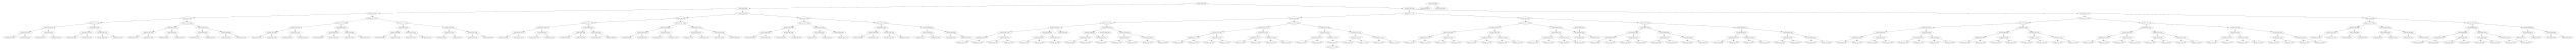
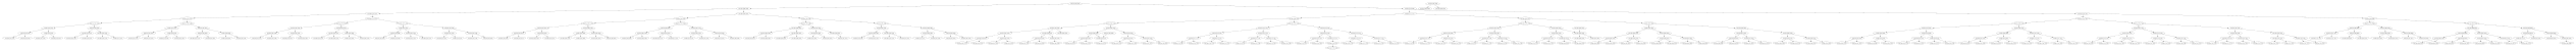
  digraph {
    fontname="Liberation Serif"
    node [fontname="Liberation Serif"]
    edge [fontname="Liberation Serif"]
    n1 [label="Node{data=[3604, 3604]}"]
    n2 [label="Node{data=[3049, 3049]}"]
    n3 [label="Node{data=[6344, 6344]}"]
    n4 [label="Node{data=[1501, 1501]}"]
    n5 [label="Node{data=[3081, 3081]}"]
    n6 [label="Node{data=[3757, 3757]}"]
    n7 [label="Node{data=[7630, 7630]}"]
    n8 [label="Node{data=[1253, 1253]}"]
    n9 [label="Node{data=[2207, 2207]}"]
    n10 [label="Node{data=[3065, 3065]}"]
    n11 [label="Node{data=[3588, 3588]}"]
    n12 [label="Node{data=[1245, 1245]}"]
    n13 [label="Node{data=[1448, 1448]}"]
    n14 [label="Node{data=[1919, 1919]}"]
    n15 [label="Node{data=[2215, 2215]}"]
    n16 [label="Node{data=[1241, 1241]}"]
    n17 [label="Node{data=[1249, 1249]}"]
    n18 [label="Node{data=[1257, 1257]}"]
    n19 [label="Node{data=[1497, 1497]}"]
    n20 [label="Node{data=[1239, 1239]}"]
    n21 [label="Node{data=[1243, 1243]}"]
    n22 [label="Node{data=[1247, 1247]}"]
    n23 [label="Node{data=[1251, 1251]}"]
    n24 [label="Node{data=[1053, 1053]}"]
    n25 [label="Node{data=[1240, 1240]}"]
    n26 [label="Node{data=[1242, 1242]}"]
    n27 [label="Node{data=[1244, 1244]}"]
    n28 [label="Node{data=[1246, 1246]}"]
    n29 [label="Node{data=[1248, 1248]}"]
    n30 [label="Node{data=[1250, 1250]}"]
    n31 [label="Node{data=[1252, 1252]}"]
    n32 [label="Node{data=[1255, 1255]}"]
    n33 [label="Node{data=[1259, 1259]}"]
    n34 [label="Node{data=[1495, 1495]}"]
    n35 [label="Node{data=[1499, 1499]}"]
    n36 [label="Node{data=[1254, 1254]}"]
    n37 [label="Node{data=[1256, 1256]}"]
    n38 [label="Node{data=[1258, 1258]}"]
    n39 [label="Node{data=[1266, 1266]}"]
    n40 [label="Node{data=[1470, 1470]}"]
    n41 [label="Node{data=[1496, 1496]}"]
    n42 [label="Node{data=[1498, 1498]}"]
    n43 [label="Node{data=[1500, 1500]}"]
    n44 [label="Node{data=[1505, 1505]}"]
    n45 [label="Node{data=[2203, 2203]}"]
    n46 [label="Node{data=[2211, 2211]}"]
    n47 [label="Node{data=[2219, 2219]}"]
    n48 [label="Node{data=[1503, 1503]}"]
    n49 [label="Node{data=[1507, 1507]}"]
    n50 [label="Node{data=[2167, 2167]}"]
    n51 [label="Node{data=[2205, 2205]}"]
    n52 [label="Node{data=[1502, 1502]}"]
    n53 [label="Node{data=[1504, 1504]}"]
    n54 [label="Node{data=[1506, 1506]}"]
    n55 [label="Node{data=[1508, 1508]}"]
    n56 [label="Node{data=[1924, 1924]}"]
    n57 [label="Node{data=[2199, 2199]}"]
    n58 [label="Node{data=[2204, 2204]}"]
    n59 [label="Node{data=[2206, 2206]}"]
    n60 [label="Node{data=[2209, 2209]}"]
    n61 [label="Node{data=[2213, 2213]}"]
    n62 [label="Node{data=[2217, 2217]}"]
    n63 [label="Node{data=[2232, 2232]}"]
    n64 [label="Node{data=[2208, 2208]}"]
    n65 [label="Node{data=[2210, 2210]}"]
    n66 [label="Node{data=[2212, 2212]}"]
    n67 [label="Node{data=[2214, 2214]}"]
    n68 [label="Node{data=[2216, 2216]}"]
    n69 [label="Node{data=[2218, 2218]}"]
    n70 [label="Node{data=[2230, 2230]}"]
    n71 [label="Node{data=[3048, 3048]}"]
    n72 [label="Node{data=[3057, 3057]}"]
    n73 [label="Node{data=[3073, 3073]}"]
    n74 [label="Node{data=[3188, 3188]}"]
    n75 [label="Node{data=[3596, 3596]}"]
    n76 [label="Node{data=[3053, 3053]}"]
    n77 [label="Node{data=[3061, 3061]}"]
    n78 [label="Node{data=[3069, 3069]}"]
    n79 [label="Node{data=[3077, 3077]}"]
    n80 [label="Node{data=[3051, 3051]}"]
    n81 [label="Node{data=[3055, 3055]}"]
    n82 [label="Node{data=[3059, 3059]}"]
    n83 [label="Node{data=[3063, 3063]}"]
    n84 [label="Node{data=[3050, 3050]}"]
    n85 [label="Node{data=[3052, 3052]}"]
    n86 [label="Node{data=[3054, 3054]}"]
    n87 [label="Node{data=[3056, 3056]}"]
    n88 [label="Node{data=[3058, 3058]}"]
    n89 [label="Node{data=[3060, 3060]}"]
    n90 [label="Node{data=[3062, 3062]}"]
    n91 [label="Node{data=[3064, 3064]}"]
    n92 [label="Node{data=[3067, 3067]}"]
    n93 [label="Node{data=[3071, 3071]}"]
    n94 [label="Node{data=[3075, 3075]}"]
    n95 [label="Node{data=[3079, 3079]}"]
    n96 [label="Node{data=[3066, 3066]}"]
    n97 [label="Node{data=[3068, 3068]}"]
    n98 [label="Node{data=[3070, 3070]}"]
    n99 [label="Node{data=[3072, 3072]}"]
    n100 [label="Node{data=[3074, 3074]}"]
    n101 [label="Node{data=[3076, 3076]}"]
    n102 [label="Node{data=[3078, 3078]}"]
    n103 [label="Node{data=[3080, 3080]}"]
    n104 [label="Node{data=[3085, 3085]}"]
    n105 [label="Node{data=[3584, 3584]}"]
    n106 [label="Node{data=[3592, 3592]}"]
    n107 [label="Node{data=[3600, 3600]}"]
    n108 [label="Node{data=[3083, 3083]}"]
    n109 [label="Node{data=[3087, 3087]}"]
    n110 [label="Node{data=[3262, 3262]}"]
    n111 [label="Node{data=[3586, 3586]}"]
    n112 [label="Node{data=[3082, 3082]}"]
    n113 [label="Node{data=[3084, 3084]}"]
    n114 [label="Node{data=[3086, 3086]}"]
    n115 [label="Node{data=[3088, 3088]}"]
    n116 [label="Node{data=[3201, 3201]}"]
    n117 [label="Node{data=[3463, 3463]}"]
    n118 [label="Node{data=[3587, 3587]}"]
    n119 [label="Node{data=[3590, 3590]}"]
    n120 [label="Node{data=[3594, 3594]}"]
    n121 [label="Node{data=[3598, 3598]}"]
    n122 [label="Node{data=[3602, 3602]}"]
    n123 [label="Node{data=[3589, 3589]}"]
    n124 [label="Node{data=[3591, 3591]}"]
    n125 [label="Node{data=[3593, 3593]}"]
    n126 [label="Node{data=[3595, 3595]}"]
    n127 [label="Node{data=[3597, 3597]}"]
    n128 [label="Node{data=[3599, 3599]}"]
    n129 [label="Node{data=[3601, 3601]}"]
    n130 [label="Node{data=[3603, 3603]}"]
    n131 [label="Node{data=[3660, 3660]}"]
    n132 [label="Node{data=[4947, 4947]}"]
    n133 [label="Node{data=[7419, 7419]}"]
    n134 [label="Node{data=[8860, 8860]}"]
    n135 [label="Node{data=[3644, 3644]}"]
    n136 [label="Node{data=[3741, 3741]}"]
    n137 [label="Node{data=[3792, 3792]}"]
    n138 [label="Node{data=[6067, 6067]}"]
    n139 [label="Node{data=[3636, 3636]}"]
    n140 [label="Node{data=[3652, 3652]}"]
    n141 [label="Node{data=[3733, 3733]}"]
    n142 [label="Node{data=[3749, 3749]}"]
    n143 [label="Node{data=[3632, 3632]}"]
    n144 [label="Node{data=[3640, 3640]}"]
    n145 [label="Node{data=[3641, 3641]}"]
    n146 [label="Node{data=[3648, 3648]}"]
    n147 [label="Node{data=[3656, 3656]}"]
    n148 [label="Node{data=[3630, 3630]}"]
    n149 [label="Node{data=[3634, 3634]}"]
    n150 [label="Node{data=[3638, 3638]}"]
    n151 [label="Node{data=[3642, 3642]}"]
    n152 [label="Node{data=[3617, 3617]}"]
    n153 [label="Node{data=[3631, 3631]}"]
    n154 [label="Node{data=[3633, 3633]}"]
    n155 [label="Node{data=[3635, 3635]}"]
    n156 [label="Node{data=[3637, 3637]}"]
    n157 [label="Node{data=[3639, 3639]}"]
    n158 [label="Node{data=[3643, 3643]}"]
    n159 [label="Node{data=[3646, 3646]}"]
    n160 [label="Node{data=[3650, 3650]}"]
    n161 [label="Node{data=[3654, 3654]}"]
    n162 [label="Node{data=[3658, 3658]}"]
    n163 [label="Node{data=[3645, 3645]}"]
    n164 [label="Node{data=[3647, 3647]}"]
    n165 [label="Node{data=[3651, 3651]}"]
    n166 [label="Node{data=[3649, 3649]}"]
    n167 [label="Node{data=[3653, 3653]}"]
    n168 [label="Node{data=[3655, 3655]}"]
    n169 [label="Node{data=[3657, 3657]}"]
    n170 [label="Node{data=[3659, 3659]}"]
    n171 [label="Node{data=[3729, 3729]}"]
    n172 [label="Node{data=[3737, 3737]}"]
    n173 [label="Node{data=[3745, 3745]}"]
    n174 [label="Node{data=[3753, 3753]}"]
    n175 [label="Node{data=[3727, 3727]}"]
    n176 [label="Node{data=[3731, 3731]}"]
    n177 [label="Node{data=[3735, 3735]}"]
    n178 [label="Node{data=[3739, 3739]}"]
    n179 [label="Node{data=[3726, 3726]}"]
    n180 [label="Node{data=[3728, 3728]}"]
    n181 [label="Node{data=[3730, 3730]}"]
    n182 [label="Node{data=[3732, 3732]}"]
    n183 [label="Node{data=[3734, 3734]}"]
    n184 [label="Node{data=[3736, 3736]}"]
    n185 [label="Node{data=[3738, 3738]}"]
    n186 [label="Node{data=[3740, 3740]}"]
    n187 [label="Node{data=[3743, 3743]}"]
    n188 [label="Node{data=[3747, 3747]}"]
    n189 [label="Node{data=[3751, 3751]}"]
    n190 [label="Node{data=[3755, 3755]}"]
    n191 [label="Node{data=[3742, 3742]}"]
    n192 [label="Node{data=[3744, 3744]}"]
    n193 [label="Node{data=[3746, 3746]}"]
    n194 [label="Node{data=[3748, 3748]}"]
    n195 [label="Node{data=[3750, 3750]}"]
    n196 [label="Node{data=[3752, 3752]}"]
    n197 [label="Node{data=[3754, 3754]}"]
    n198 [label="Node{data=[3756, 3756]}"]
    n199 [label="Node{data=[3784, 3784]}"]
    n200 [label="Node{data=[4939, 4939]}"]
    n201 [label="Node{data=[5447, 5447]}"]
    n202 [label="Node{data=[6189, 6189]}"]
    n203 [label="Node{data=[3780, 3780]}"]
    n204 [label="Node{data=[3788, 3788]}"]
    n205 [label="Node{data=[3796, 3796]}"]
    n206 [label="Node{data=[4941, 4941]}"]
    n207 [label="Node{data=[3759, 3759]}"]
    n208 [label="Node{data=[3782, 3782]}"]
    n209 [label="Node{data=[3786, 3786]}"]
    n210 [label="Node{data=[3790, 3790]}"]
    n211 [label="Node{data=[3758, 3758]}"]
    n212 [label="Node{data=[3779, 3779]}"]
    n213 [label="Node{data=[3781, 3781]}"]
    n214 [label="Node{data=[3783, 3783]}"]
    n215 [label="Node{data=[3785, 3785]}"]
    n216 [label="Node{data=[3787, 3787]}"]
    n217 [label="Node{data=[3789, 3789]}"]
    n218 [label="Node{data=[3791, 3791]}"]
    n219 [label="Node{data=[3794, 3794]}"]
    n220 [label="Node{data=[4937, 4937]}"]
    n221 [label="Node{data=[4943, 4943]}"]
    n222 [label="Node{data=[3793, 3793]}"]
    n223 [label="Node{data=[3795, 3795]}"]
    n224 [label="Node{data=[4936, 4936]}"]
    n225 [label="Node{data=[4938, 4938]}"]
    n226 [label="Node{data=[4940, 4940]}"]
    n227 [label="Node{data=[4942, 4942]}"]
    n228 [label="Node{data=[4945, 4945]}"]
    n229 [label="Node{data=[4944, 4944]}"]
    n230 [label="Node{data=[4946, 4946]}"]
    n231 [label="Node{data=[4951, 4951]}"]
    n232 [label="Node{data=[6063, 6063]}"]
    n233 [label="Node{data=[6071, 6071]}"]
    n234 [label="Node{data=[6306, 6306]}"]
    n235 [label="Node{data=[4949, 4949]}"]
    n236 [label="Node{data=[5059, 5059]}"]
    n237 [label="Node{data=[6061, 6061]}"]
    n238 [label="Node{data=[6065, 6065]}"]
    n239 [label="Node{data=[4948, 4948]}"]
    n240 [label="Node{data=[4950, 4950]}"]
    n241 [label="Node{data=[4952, 4952]}"]
    n242 [label="Node{data=[5093, 5093]}"]
    n243 [label="Node{data=[6040, 6040]}"]
    n244 [label="Node{data=[6062, 6062]}"]
    n245 [label="Node{data=[6064, 6064]}"]
    n246 [label="Node{data=[6066, 6066]}"]
    n247 [label="Node{data=[6069, 6069]}"]
    n248 [label="Node{data=[6073, 6073]}"]
    n249 [label="Node{data=[6234, 6234]}"]
    n250 [label="Node{data=[6342, 6342]}"]
    n251 [label="Node{data=[6068, 6068]}"]
    n252 [label="Node{data=[6070, 6070]}"]
    n253 [label="Node{data=[6072, 6072]}"]
    n254 [label="Node{data=[6165, 6165]}"]
    n255 [label="Node{data=[6199, 6199]}"]
    n256 [label="Node{data=[6258, 6258]}"]
    n257 [label="Node{data=[6341, 6341]}"]
    n258 [label="Node{data=[6343, 6343]}"]
    n259 [label="Node{data=[6360, 6360]}"]
    n260 [label="Node{data=[7614, 7614]}"]
    n261 [label="Node{data=[8852, 8852]}"]
    n262 [label="Node{data=[8876, 8876]}"]
    n263 [label="Node{data=[6352, 6352]}"]
    n264 [label="Node{data=[7032, 7032]}"]
    n265 [label="Node{data=[7427, 7427]}"]
    n266 [label="Node{data=[7622, 7622]}"]
    n267 [label="Node{data=[6348, 6348]}"]
    n268 [label="Node{data=[6356, 6356]}"]
    n269 [label="Node{data=[6409, 6409]}"]
    n270 [label="Node{data=[7415, 7415]}"]
    n271 [label="Node{data=[6346, 6346]}"]
    n272 [label="Node{data=[6350, 6350]}"]
    n273 [label="Node{data=[6354, 6354]}"]
    n274 [label="Node{data=[6358, 6358]}"]
    n275 [label="Node{data=[6345, 6345]}"]
    n276 [label="Node{data=[6347, 6347]}"]
    n277 [label="Node{data=[6349, 6349]}"]
    n278 [label="Node{data=[6351, 6351]}"]
    n279 [label="Node{data=[6353, 6353]}"]
    n280 [label="Node{data=[6355, 6355]}"]
    n281 [label="Node{data=[6357, 6357]}"]
    n282 [label="Node{data=[6359, 6359]}"]
    n283 [label="Node{data=[6362, 6362]}"]
    n284 [label="Node{data=[6663, 6663]}"]
    n285 [label="Node{data=[7274, 7274]}"]
    n286 [label="Node{data=[7417, 7417]}"]
    n287 [label="Node{data=[6361, 6361]}"]
    n288 [label="Node{data=[6363, 6363]}"]
    n289 [label="Node{data=[6583, 6583]}"]
    n290 [label="Node{data=[6953, 6953]}"]
    n291 [label="Node{data=[7093, 7093]}"]
    n292 [label="Node{data=[7394, 7394]}"]
    n293 [label="Node{data=[7416, 7416]}"]
    n294 [label="Node{data=[7418, 7418]}"]
    n295 [label="Node{data=[7423, 7423]}"]
    n296 [label="Node{data=[7431, 7431]}"]
    n297 [label="Node{data=[7618, 7618]}"]
    n298 [label="Node{data=[7626, 7626]}"]
    n299 [label="Node{data=[7421, 7421]}"]
    n300 [label="Node{data=[7425, 7425]}"]
    n301 [label="Node{data=[7429, 7429]}"]
    n302 [label="Node{data=[7612, 7612]}"]
    n303 [label="Node{data=[7420, 7420]}"]
    n304 [label="Node{data=[7422, 7422]}"]
    n305 [label="Node{data=[7424, 7424]}"]
    n306 [label="Node{data=[7426, 7426]}"]
    n307 [label="Node{data=[7428, 7428]}"]
    n308 [label="Node{data=[7430, 7430]}"]
    n309 [label="Node{data=[7480, 7480]}"]
    n310 [label="Node{data=[7613, 7613]}"]
    n311 [label="Node{data=[7616, 7616]}"]
    n312 [label="Node{data=[7620, 7620]}"]
    n313 [label="Node{data=[7624, 7624]}"]
    n314 [label="Node{data=[7628, 7628]}"]
    n315 [label="Node{data=[7615, 7615]}"]
    n316 [label="Node{data=[7617, 7617]}"]
    n317 [label="Node{data=[7619, 7619]}"]
    n318 [label="Node{data=[7621, 7621]}"]
    n319 [label="Node{data=[7623, 7623]}"]
    n320 [label="Node{data=[7625, 7625]}"]
    n321 [label="Node{data=[7627, 7627]}"]
    n322 [label="Node{data=[7629, 7629]}"]
    n323 [label="Node{data=[8848, 8848]}"]
    n324 [label="Node{data=[8856, 8856]}"]
    n325 [label="Node{data=[8868, 8868]}"]
    n326 [label="Node{data=[8880, 8880]}"]
    n327 [label="Node{data=[7765, 7765]}"]
    n328 [label="Node{data=[8850, 8850]}"]
    n329 [label="Node{data=[8854, 8854]}"]
    n330 [label="Node{data=[8858, 8858]}"]
    n331 [label="Node{data=[7764, 7764]}"]
    n332 [label="Node{data=[7794, 7794]}"]
    n333 [label="Node{data=[8849, 8849]}"]
    n334 [label="Node{data=[8851, 8851]}"]
    n335 [label="Node{data=[8853, 8853]}"]
    n336 [label="Node{data=[8855, 8855]}"]
    n337 [label="Node{data=[8857, 8857]}"]
    n338 [label="Node{data=[8859, 8859]}"]
    n339 [label="Node{data=[8864, 8864]}"]
    n340 [label="Node{data=[8872, 8872]}"]
    n341 [label="Node{data=[8878, 8878]}"]
    n342 [label="Node{data=[8882, 8882]}"]
    n343 [label="Node{data=[8862, 8862]}"]
    n344 [label="Node{data=[8866, 8866]}"]
    n345 [label="Node{data=[8870, 8870]}"]
    n346 [label="Node{data=[8874, 8874]}"]
    n347 [label="Node{data=[8861, 8861]}"]
    n348 [label="Node{data=[8863, 8863]}"]
    n349 [label="Node{data=[8865, 8865]}"]
    n350 [label="Node{data=[8867, 8867]}"]
    n351 [label="Node{data=[8869, 8869]}"]
    n352 [label="Node{data=[8871, 8871]}"]
    n353 [label="Node{data=[8873, 8873]}"]
    n354 [label="Node{data=[8875, 8875]}"]
    n355 [label="Node{data=[8877, 8877]}"]
    n356 [label="Node{data=[8879, 8879]}"]
    n357 [label="Node{data=[8881, 8881]}"]
    n358 [label="Node{data=[8883, 8883]}"]
+   n359 [label="Node{data=[8884, 8884]}"]
    n1 -> n2
    n1 -> n3
    n2 -> n4
    n2 -> n5
    n3 -> n6
    n3 -> n7
    n4 -> n8
    n4 -> n9
    n5 -> n10
    n5 -> n11
    n6 -> n131
    n6 -> n132
    n7 -> n133
    n7 -> n134
    n8 -> n12
    n8 -> n13
    n9 -> n14
    n9 -> n15
    n10 -> n72
    n10 -> n73
    n11 -> n74
    n11 -> n75
    n12 -> n16
    n12 -> n17
    n13 -> n18
    n13 -> n19
    n14 -> n44
    n14 -> n45
    n15 -> n46
    n15 -> n47
    n16 -> n20
    n16 -> n21
    n17 -> n22
    n17 -> n23
    n18 -> n32
    n18 -> n33
    n19 -> n34
    n19 -> n35
    n20 -> n24
    n20 -> n25
    n21 -> n26
    n21 -> n27
    n22 -> n28
    n22 -> n29
    n23 -> n30
    n23 -> n31
    n32 -> n36
    n32 -> n37
    n33 -> n38
    n33 -> n39
    n34 -> n40
    n34 -> n41
    n35 -> n42
    n35 -> n43
    n44 -> n48
    n44 -> n49
    n45 -> n50
    n45 -> n51
    n46 -> n60
    n46 -> n61
    n47 -> n62
    n47 -> n63
    n48 -> n52
    n48 -> n53
    n49 -> n54
    n49 -> n55
    n50 -> n56
    n50 -> n57
    n51 -> n58
    n51 -> n59
    n60 -> n64
    n60 -> n65
    n61 -> n66
    n61 -> n67
    n62 -> n68
    n62 -> n69
    n63 -> n70
    n63 -> n71
    n72 -> n76
    n72 -> n77
    n73 -> n78
    n73 -> n79
    n74 -> n104
    n74 -> n105
    n75 -> n106
    n75 -> n107
    n76 -> n80
    n76 -> n81
    n77 -> n82
    n77 -> n83
    n78 -> n92
    n78 -> n93
    n79 -> n94
    n79 -> n95
    n80 -> n84
    n80 -> n85
    n81 -> n86
    n81 -> n87
    n82 -> n88
    n82 -> n89
    n83 -> n90
    n83 -> n91
    n92 -> n96
    n92 -> n97
    n93 -> n98
    n93 -> n99
    n94 -> n100
    n94 -> n101
    n95 -> n102
    n95 -> n103
    n104 -> n108
    n104 -> n109
    n105 -> n110
    n105 -> n111
    n106 -> n119
    n106 -> n120
    n107 -> n121
    n107 -> n122
    n108 -> n112
    n108 -> n113
    n109 -> n114
    n109 -> n115
    n110 -> n116
    n110 -> n117
    n111 -> n118
    n119 -> n123
    n119 -> n124
    n120 -> n125
    n120 -> n126
    n121 -> n127
    n121 -> n128
    n122 -> n129
    n122 -> n130
    n131 -> n135
    n131 -> n136
    n132 -> n137
    n132 -> n138
    n133 -> n259
    n133 -> n260
    n134 -> n261
    n134 -> n262
    n135 -> n139
    n135 -> n140
    n136 -> n141
    n136 -> n142
    n137 -> n199
    n137 -> n200
    n138 -> n201
    n138 -> n202
    n139 -> n143
    n139 -> n144
    n139 -> n145
    n140 -> n146
    n140 -> n147
    n141 -> n171
    n141 -> n172
    n142 -> n173
    n142 -> n174
    n143 -> n148
    n143 -> n149
    n144 -> n150
    n144 -> n151
    n146 -> n159
    n146 -> n160
    n147 -> n161
    n147 -> n162
    n148 -> n152
    n148 -> n153
    n149 -> n154
    n149 -> n155
    n150 -> n156
    n150 -> n157
    n151 -> n158
    n159 -> n163
    n159 -> n164
    n160 -> n165
    n161 -> n167
    n161 -> n168
    n162 -> n169
    n162 -> n170
    n166 -> n160
    n171 -> n175
    n171 -> n176
    n172 -> n177
    n172 -> n178
    n173 -> n187
    n173 -> n188
    n174 -> n189
    n174 -> n190
    n175 -> n179
    n175 -> n180
    n176 -> n181
    n176 -> n182
    n177 -> n183
    n177 -> n184
    n178 -> n185
    n178 -> n186
    n187 -> n191
    n187 -> n192
    n188 -> n193
    n189 -> n195
    n189 -> n196
    n190 -> n197
    n190 -> n198
    n193 -> n194
    n199 -> n203
    n199 -> n204
    n200 -> n205
    n200 -> n206
    n201 -> n231
    n201 -> n232
    n202 -> n233
    n202 -> n234
    n203 -> n207
    n203 -> n208
    n204 -> n209
    n204 -> n210
    n205 -> n219
    n205 -> n220
    n206 -> n226
    n206 -> n227
    n207 -> n211
    n207 -> n212
    n208 -> n213
    n208 -> n214
    n209 -> n215
    n209 -> n216
    n210 -> n217
    n210 -> n218
    n219 -> n222
    n219 -> n223
    n220 -> n224
    n220 -> n225
    n221 -> n206
    n228 -> n229
    n228 -> n230
    n231 -> n235
    n231 -> n236
    n232 -> n237
    n232 -> n238
    n233 -> n247
    n233 -> n248
    n234 -> n249
    n234 -> n250
    n235 -> n239
    n235 -> n240
    n236 -> n241
    n236 -> n242
    n237 -> n243
    n237 -> n244
    n238 -> n245
    n238 -> n246
    n247 -> n251
    n247 -> n252
    n248 -> n253
    n248 -> n254
    n249 -> n255
    n249 -> n256
    n250 -> n257
    n250 -> n258
    n259 -> n263
    n259 -> n264
    n260 -> n265
    n260 -> n266
    n261 -> n323
    n261 -> n324
    n262 -> n325
    n262 -> n326
    n263 -> n267
    n263 -> n268
    n264 -> n269
    n264 -> n270
    n265 -> n295
    n265 -> n296
    n266 -> n297
    n266 -> n298
    n267 -> n271
    n267 -> n272
    n268 -> n273
    n268 -> n274
    n269 -> n283
    n269 -> n284
    n270 -> n285
    n270 -> n286
    n271 -> n275
    n271 -> n276
    n272 -> n277
    n272 -> n278
    n273 -> n279
    n273 -> n280
    n274 -> n281
    n274 -> n282
    n283 -> n287
    n283 -> n288
    n284 -> n289
    n284 -> n290
    n285 -> n291
    n285 -> n292
    n286 -> n293
    n286 -> n294
    n295 -> n299
    n295 -> n300
    n296 -> n301
    n296 -> n302
    n297 -> n311
    n297 -> n312
    n298 -> n313
    n298 -> n314
    n299 -> n303
    n299 -> n304
    n300 -> n305
    n300 -> n306
    n301 -> n307
    n301 -> n308
    n302 -> n309
    n302 -> n310
    n311 -> n315
    n311 -> n316
    n312 -> n317
    n312 -> n318
    n313 -> n319
    n313 -> n320
    n314 -> n321
    n314 -> n322
    n323 -> n327
    n323 -> n328
    n324 -> n329
    n324 -> n330
    n325 -> n339
    n325 -> n340
    n326 -> n341
    n326 -> n342
    n327 -> n331
    n327 -> n332
    n328 -> n333
    n328 -> n334
    n329 -> n335
    n329 -> n336
    n330 -> n337
    n330 -> n338
    n339 -> n343
    n339 -> n344
    n340 -> n345
    n340 -> n346
    n341 -> n355
    n341 -> n356
    n342 -> n357
    n342 -> n358
    n343 -> n347
    n343 -> n348
    n344 -> n349
    n344 -> n350
    n345 -> n351
    n345 -> n352
    n346 -> n353
    n346 -> n354
+   n358 -> n359
  }
